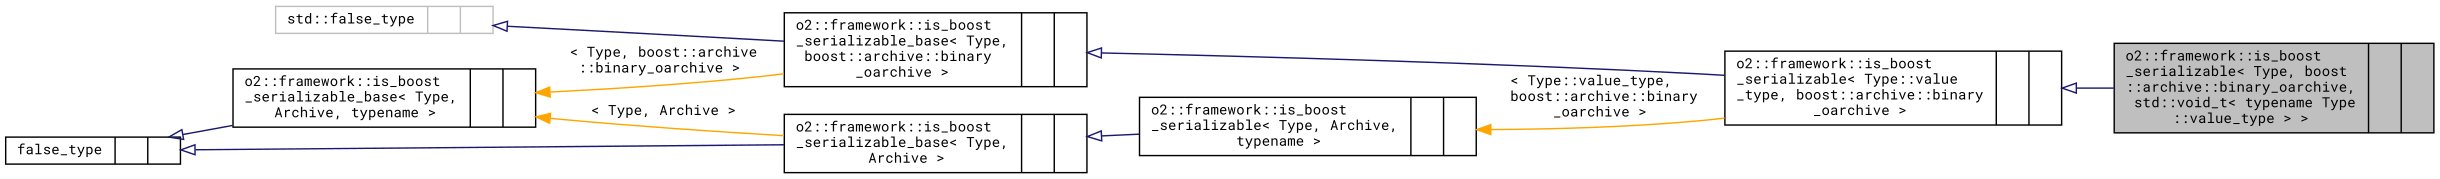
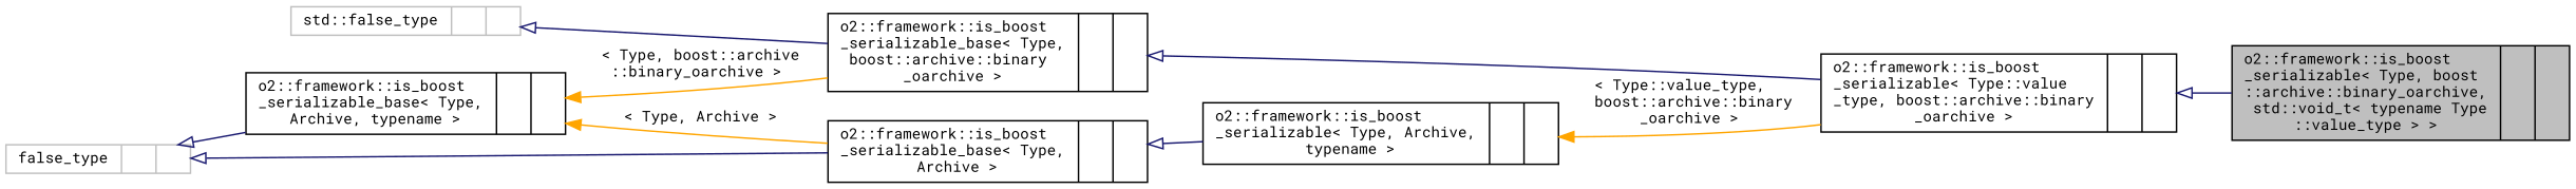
  digraph {
    rankdir=LR
    fontname="Roboto Mono"
    node [color=black fontname="Roboto Mono" fontsize=10 shape=record]
    edge [arrowtail=onormal color=midnightblue dir=back fontname="Roboto Mono" fontsize=10 labelfontname=Helvetica labelfontsize=10 style=solid]
    n1 [fillcolor=grey75 fontcolor=black height=0.2 label="{o2::framework::is_boost\l_serializable\< Type, boost\l::archive::binary_oarchive,\l std::void_t\< typename Type\l::value_type \> \>\n||}" style=filled width=0.4]
    n2 [height=0.2 label="{o2::framework::is_boost\l_serializable\< Type::value\l_type, boost::archive::binary\l_oarchive \>\n||}" width=0.4]
    n3 [height=0.2 label="{o2::framework::is_boost\l_serializable_base\< Type,\l boost::archive::binary\l_oarchive \>\n||}" width=0.4]
    n4 [color=grey75 height=0.2 label="{std::false_type\n||}" width=0.4]
    n5 [height=0.2 label="{o2::framework::is_boost\l_serializable_base\< Type,\l Archive, typename \>\n||}" width=0.4]
    n6 [height=0.2 label="{o2::framework::is_boost\l_serializable_base\< Type,\l Archive \>\n||}" width=0.4]
-   n7 [height=0.2 label="{false_type\n||}" width=0.4]
+   n7 [color=grey75 height=0.2 label="{false_type\n||}" width=0.4]
    n8 [height=0.2 label="{o2::framework::is_boost\l_serializable\< Type, Archive,\l typename \>\n||}" width=0.4]
    n2 -> n1
    n3 -> n2
    n4 -> n3
    n5 -> n3 [color=orange label=" \< Type, boost::archive\l::binary_oarchive \>" arrowtail=""]
    n5 -> n6 [color=orange label=" \< Type, Archive \>" arrowtail=""]
    n6 -> n8
    n7 -> n5
    n7 -> n6
    n8 -> n2 [color=orange label=" \< Type::value_type,\l boost::archive::binary\l_oarchive \>" arrowtail=""]
  }
